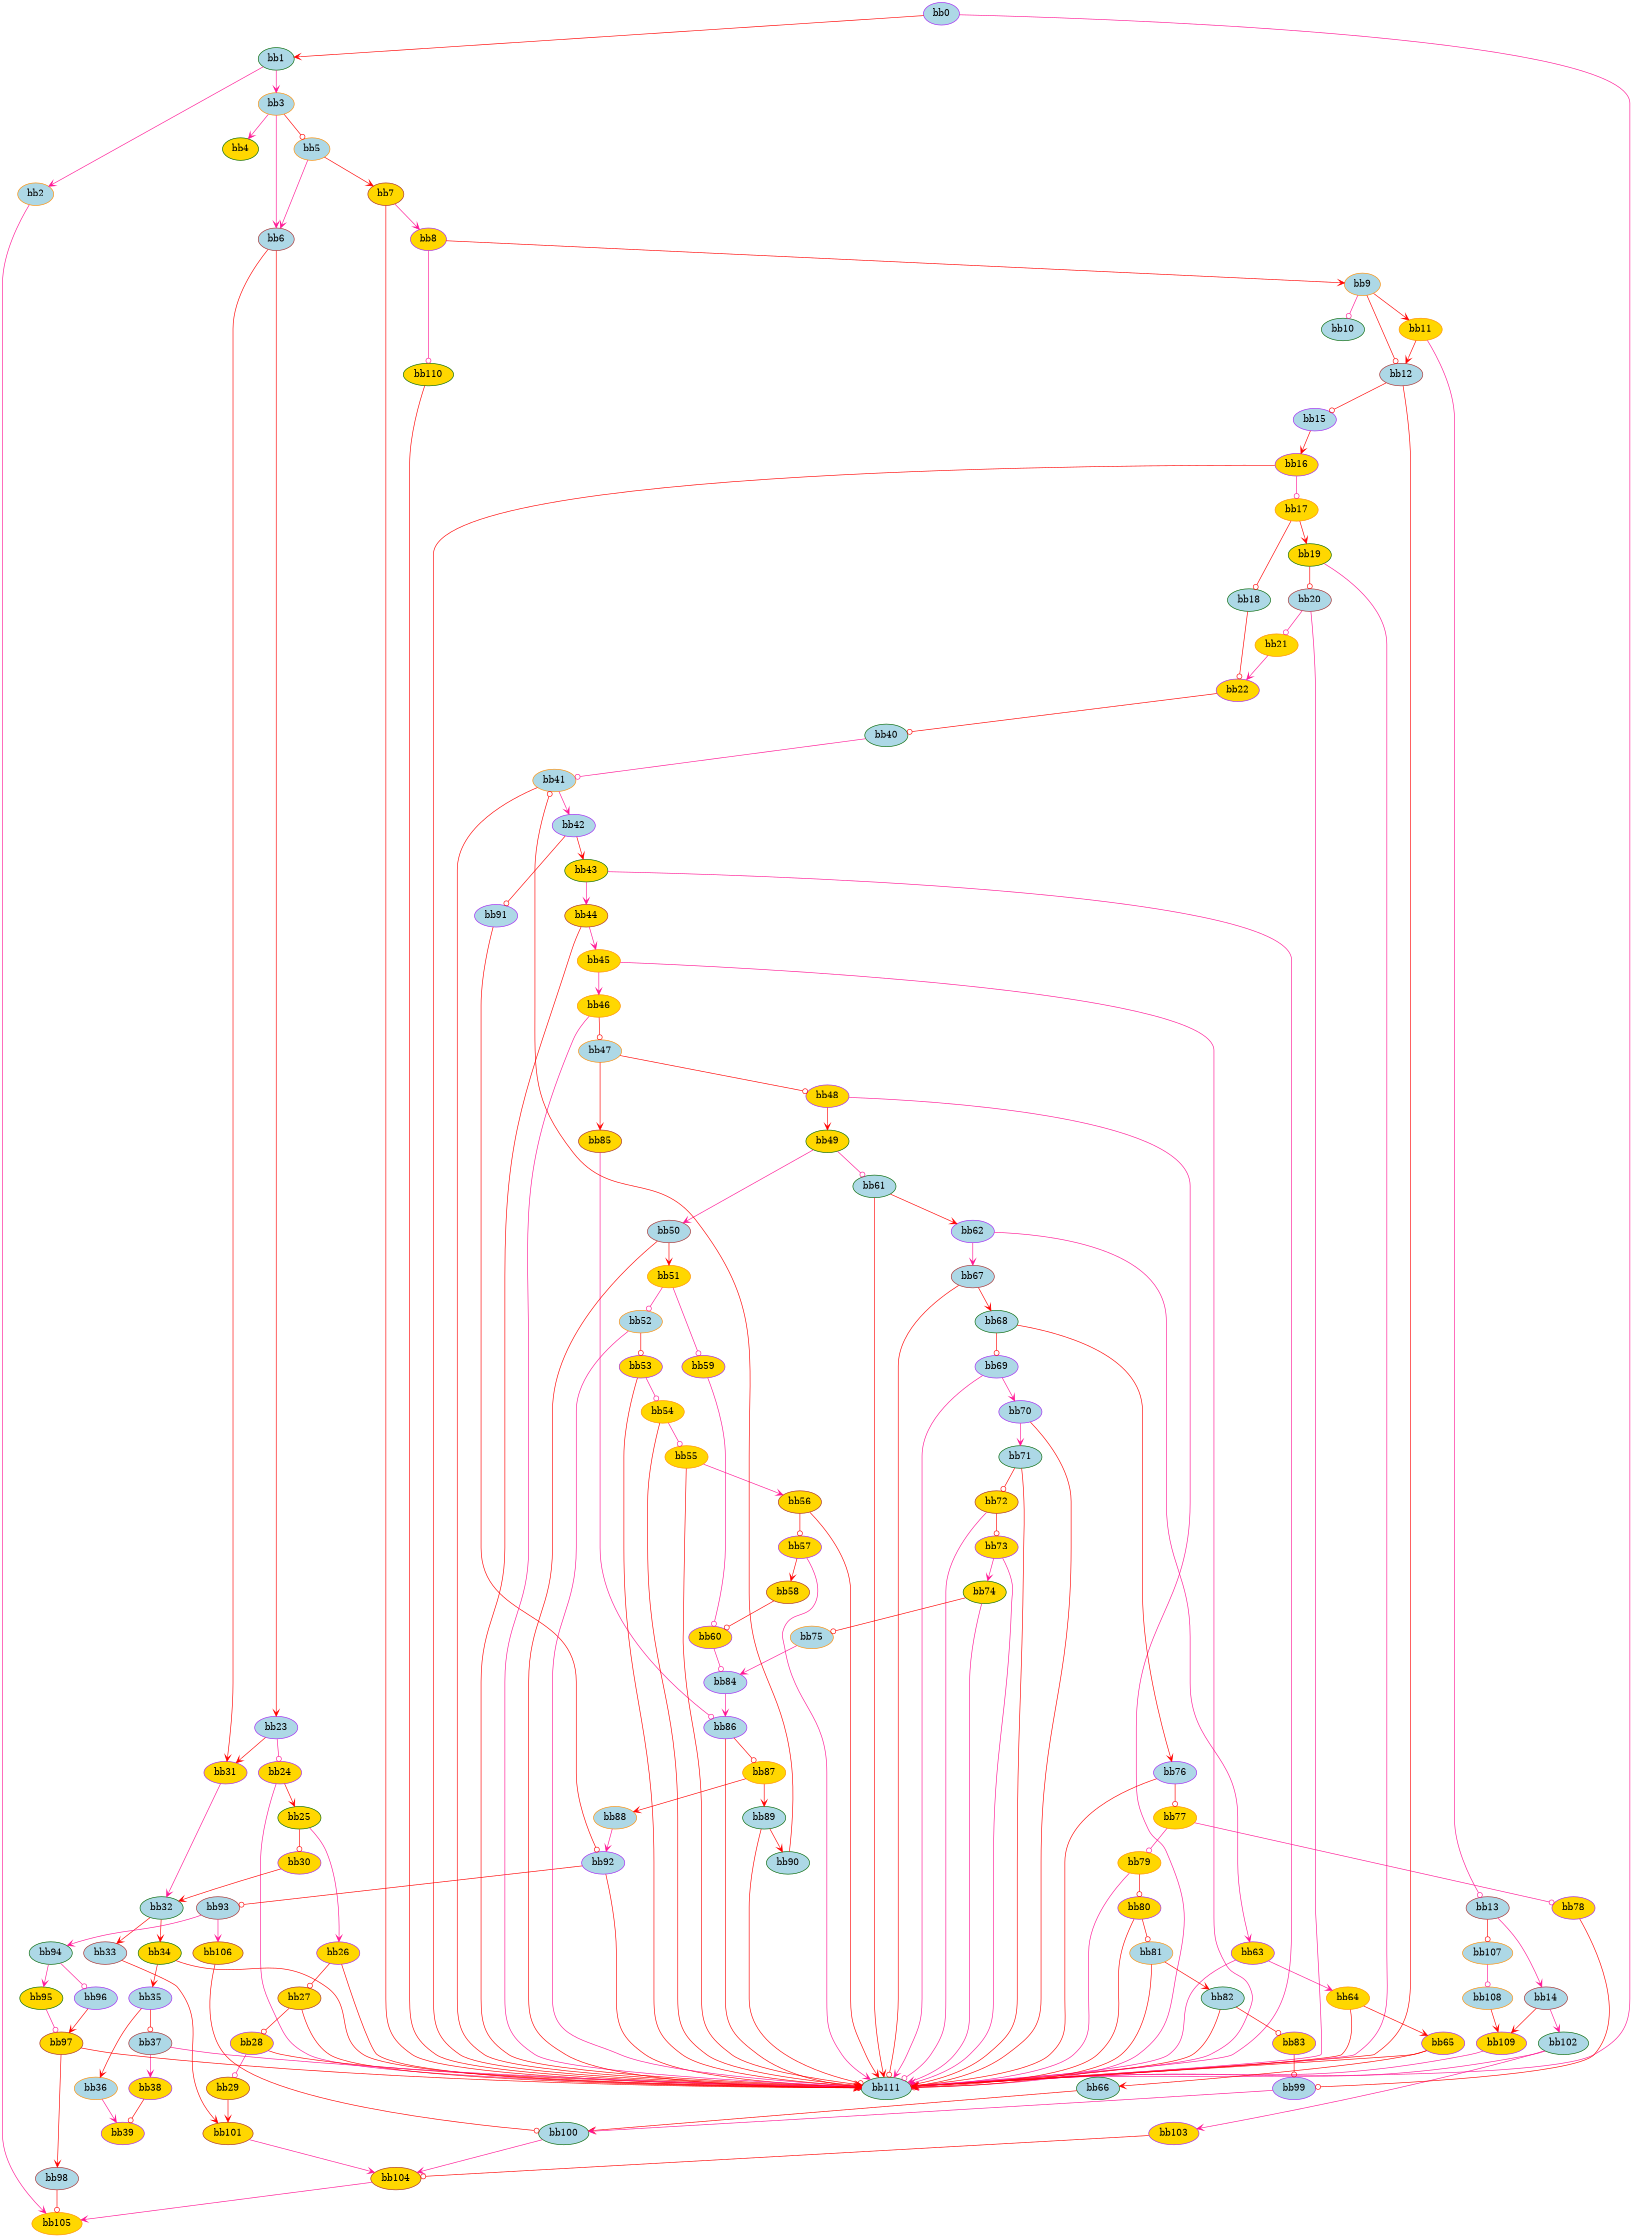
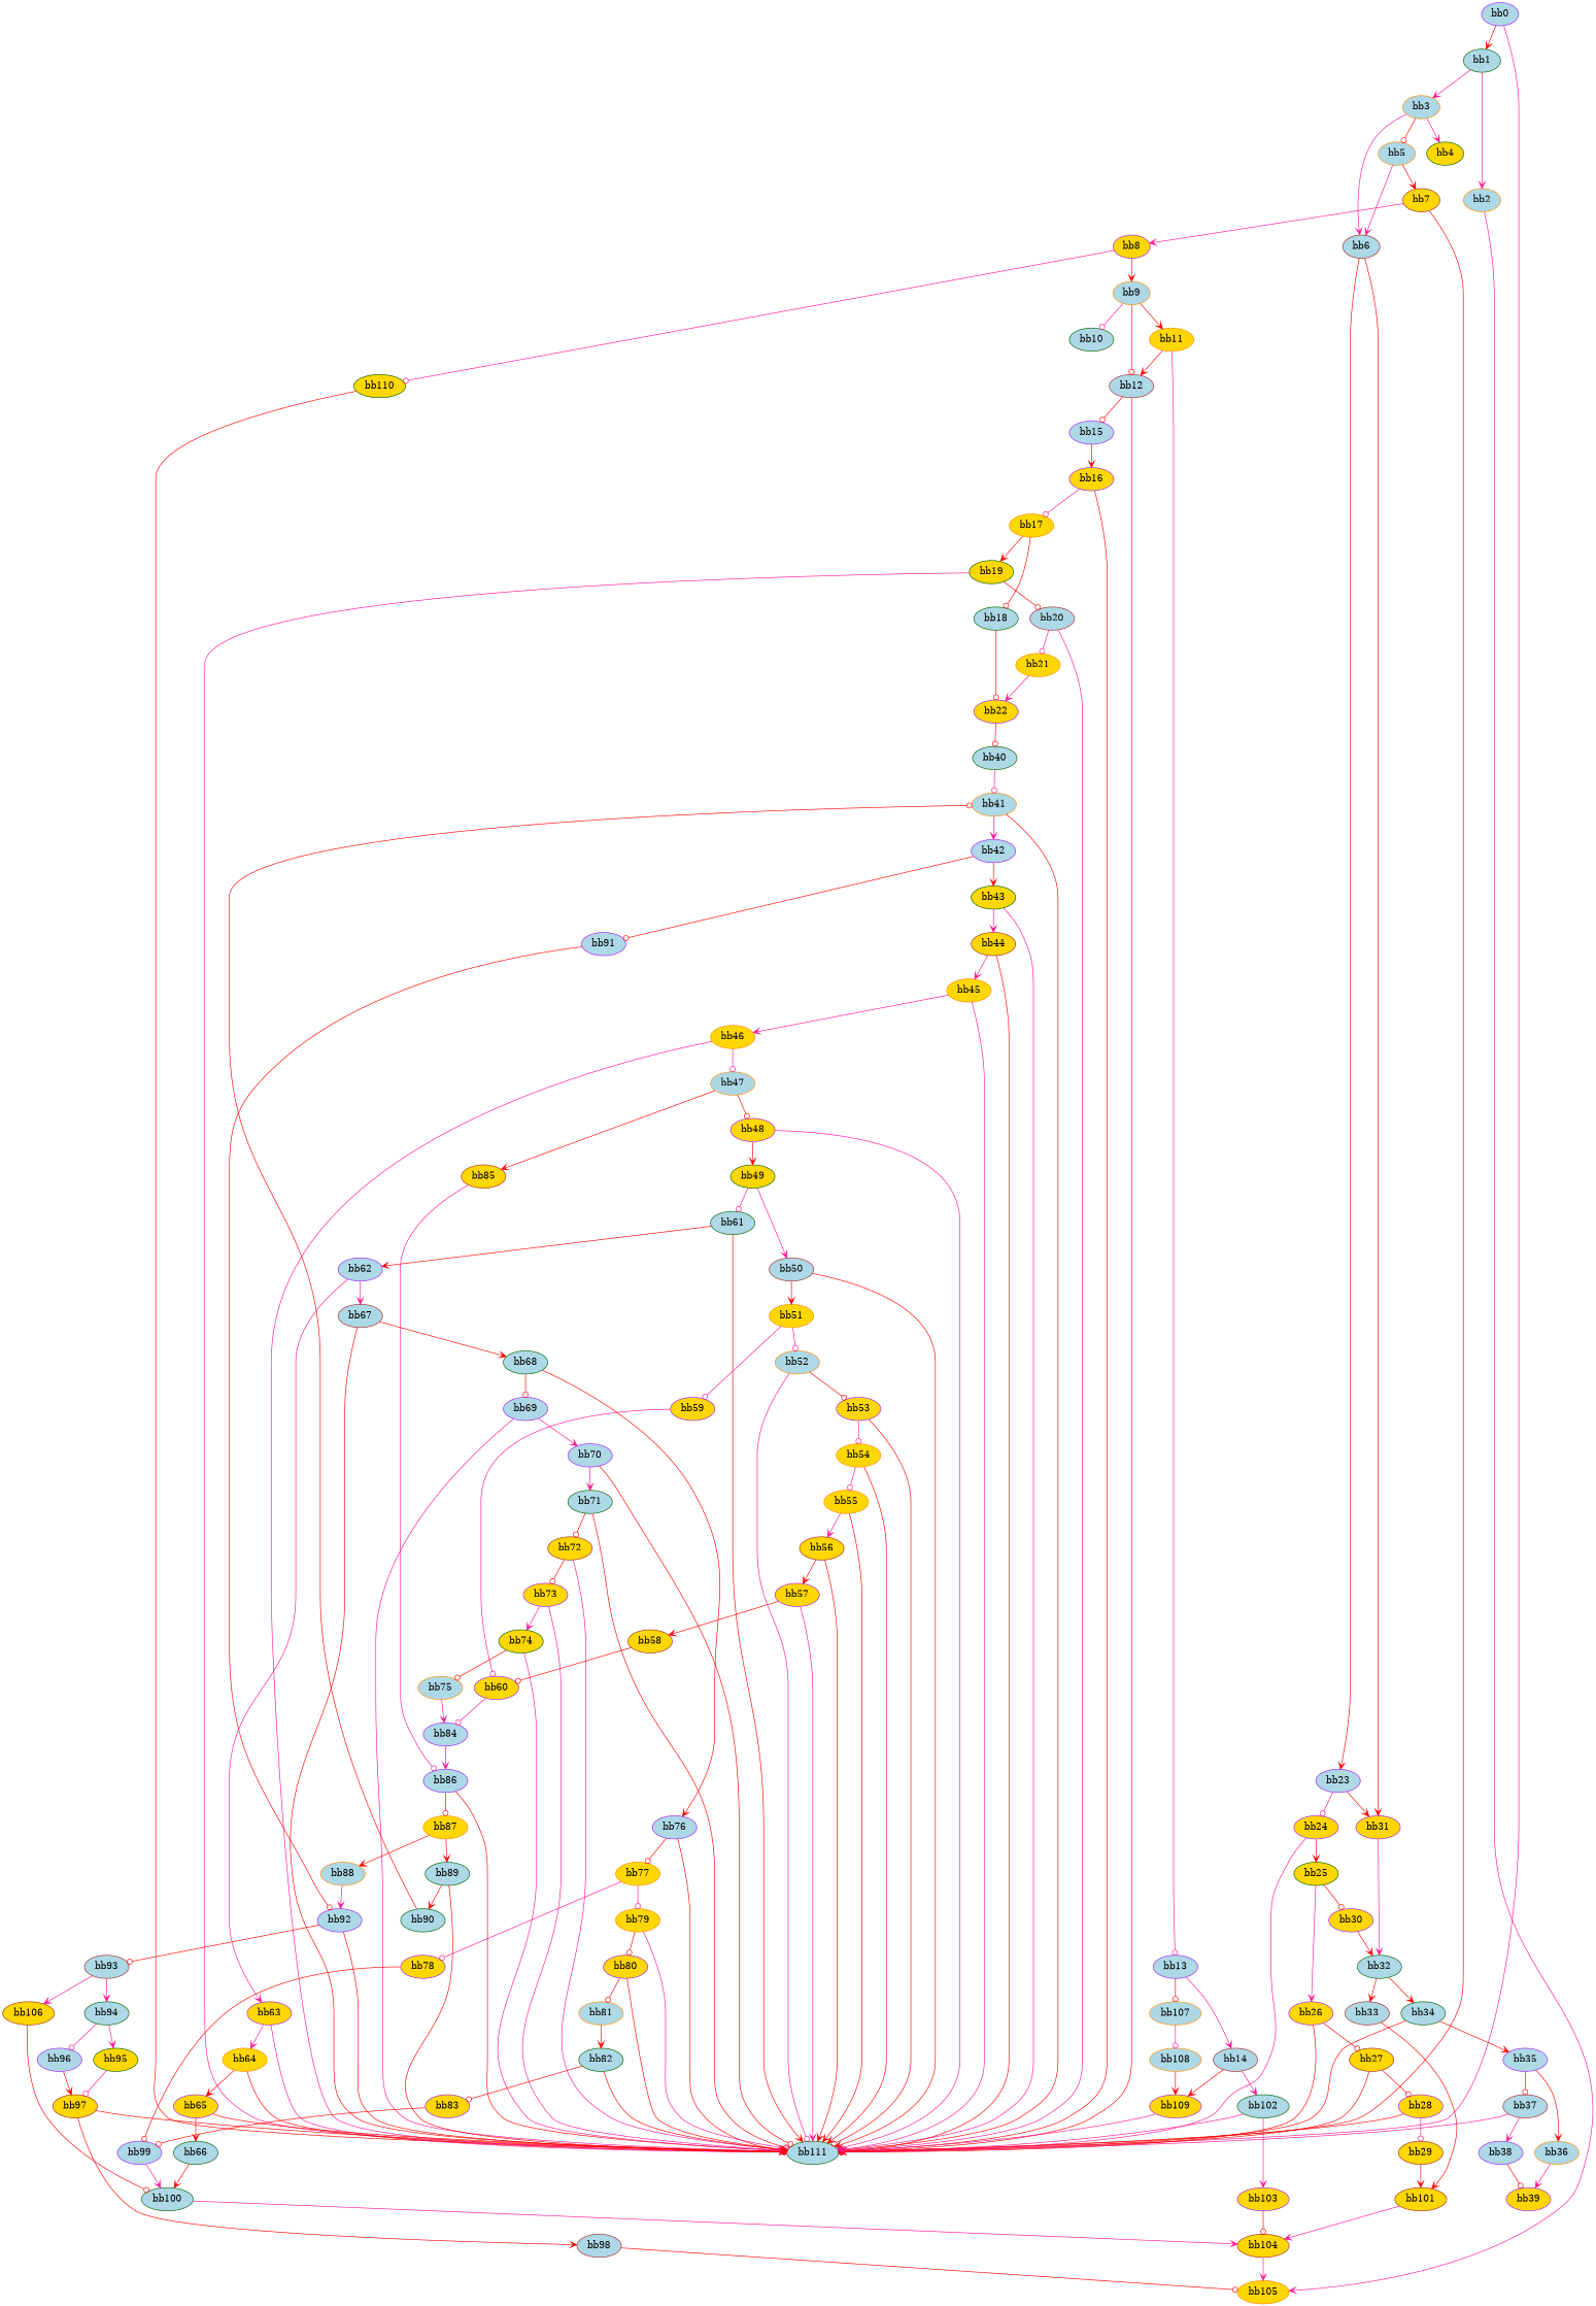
  digraph {
    fontname="DejaVu Serif"
    node [color=purple fillcolor=gold fontname="DejaVu Serif" style=filled]
    edge [arrowhead=vee color=red fontname="DejaVu Serif"]
    n1 [fillcolor=lightblue label="bb0\l"]
    n2 [color=darkgreen fillcolor=lightblue label="bb1\l"]
    n3 [color=darkgreen fillcolor=lightblue label="bb111\l"]
    n4 [color=darkorange fillcolor=lightblue label="bb2\l"]
    n5 [color=darkorange fillcolor=lightblue label="bb3\l"]
    n6 [color=darkorange label="bb105\l"]
    n7 [color=darkgreen label="bb4\l"]
    n8 [color=darkorange fillcolor=lightblue label="bb5\l"]
    n9 [color=brown fillcolor=lightblue label="bb6\l"]
    n10 [color=brown label="bb7\l"]
    n11 [fillcolor=lightblue label="bb23\l"]
    n12 [label="bb31\l"]
    n13 [label="bb8\l"]
    n14 [label="bb24\l"]
    n15 [color=darkgreen fillcolor=lightblue label="bb32\l"]
    n16 [color=darkorange fillcolor=lightblue label="bb9\l"]
    n17 [color=darkgreen label="bb110\l"]
    n18 [color=darkgreen fillcolor=lightblue label="bb10\l"]
    n19 [color=darkorange label="bb11\l"]
    n20 [color=brown fillcolor=lightblue label="bb12\l"]
-   n21 [color=brown fillcolor=lightblue label="bb13\l"]
+   n21 [fillcolor=lightblue label="bb13\l"]
    n22 [fillcolor=lightblue label="bb15\l"]
    n23 [color=brown fillcolor=lightblue label="bb14\l"]
    n24 [color=darkorange fillcolor=lightblue label="bb107\l"]
    n25 [label="bb16\l"]
    n26 [color=darkgreen fillcolor=lightblue label="bb102\l"]
    n27 [label="bb109\l"]
    n28 [color=darkorange fillcolor=lightblue label="bb108\l"]
    n29 [label="bb103\l"]
    n30 [color=darkorange label="bb17\l"]
    n31 [color=darkgreen fillcolor=lightblue label="bb18\l"]
    n32 [color=darkgreen label="bb19\l"]
    n33 [label="bb22\l"]
    n34 [color=brown fillcolor=lightblue label="bb20\l"]
    n35 [color=darkgreen fillcolor=lightblue label="bb40\l"]
    n36 [color=darkorange label="bb21\l"]
    n37 [color=darkorange fillcolor=lightblue label="bb41\l"]
    n38 [color=darkgreen label="bb25\l"]
    n39 [label="bb26\l"]
    n40 [label="bb30\l"]
    n41 [color=brown label="bb27\l"]
    n42 [label="bb28\l"]
    n43 [color=brown label="bb29\l"]
    n44 [color=brown label="bb101\l"]
    n45 [color=brown label="bb104\l"]
    n46 [color=brown fillcolor=lightblue label="bb33\l"]
-   n47 [color=darkgreen label="bb34\l"]
+   n47 [color=darkgreen fillcolor=lightblue label="bb34\l"]
    n48 [fillcolor=lightblue label="bb35\l"]
    n49 [color=darkorange fillcolor=lightblue label="bb36\l"]
    n50 [color=brown fillcolor=lightblue label="bb37\l"]
    n51 [label="bb39\l"]
-   n52 [label="bb38\l"]
+   n52 [fillcolor=lightblue label="bb38\l"]
    n53 [fillcolor=lightblue label="bb42\l"]
    n54 [color=darkgreen label="bb43\l"]
    n55 [fillcolor=lightblue label="bb91\l"]
    n56 [color=brown label="bb44\l"]
    n57 [fillcolor=lightblue label="bb92\l"]
    n58 [color=darkorange label="bb45\l"]
    n59 [color=darkorange label="bb46\l"]
    n60 [color=darkorange fillcolor=lightblue label="bb47\l"]
    n61 [label="bb48\l"]
    n62 [color=brown label="bb85\l"]
    n63 [color=darkgreen label="bb49\l"]
    n64 [fillcolor=lightblue label="bb86\l"]
    n65 [color=brown fillcolor=lightblue label="bb50\l"]
    n66 [color=darkgreen fillcolor=lightblue label="bb61\l"]
    n67 [color=darkorange label="bb51\l"]
    n68 [fillcolor=lightblue label="bb62\l"]
    n69 [color=darkorange fillcolor=lightblue label="bb52\l"]
    n70 [label="bb59\l"]
    n71 [label="bb53\l"]
    n72 [label="bb60\l"]
    n73 [color=darkorange label="bb54\l"]
    n74 [color=darkorange label="bb55\l"]
    n75 [color=brown label="bb56\l"]
    n76 [label="bb57\l"]
    n77 [color=brown label="bb58\l"]
    n78 [fillcolor=lightblue label="bb84\l"]
    n79 [label="bb63\l"]
    n80 [color=brown fillcolor=lightblue label="bb67\l"]
    n81 [color=darkorange label="bb64\l"]
    n82 [color=darkgreen fillcolor=lightblue label="bb68\l"]
    n83 [label="bb65\l"]
    n84 [color=darkgreen fillcolor=lightblue label="bb66\l"]
    n85 [color=darkgreen fillcolor=lightblue label="bb100\l"]
    n86 [fillcolor=lightblue label="bb69\l"]
    n87 [fillcolor=lightblue label="bb76\l"]
    n88 [fillcolor=lightblue label="bb70\l"]
    n89 [color=darkorange label="bb77\l"]
    n90 [color=darkgreen fillcolor=lightblue label="bb71\l"]
    n91 [color=brown label="bb72\l"]
    n92 [label="bb73\l"]
    n93 [color=darkgreen label="bb74\l"]
    n94 [color=darkorange fillcolor=lightblue label="bb75\l"]
    n95 [label="bb78\l"]
    n96 [color=darkorange label="bb79\l"]
    n97 [fillcolor=lightblue label="bb99\l"]
    n98 [label="bb80\l"]
    n99 [color=darkorange fillcolor=lightblue label="bb81\l"]
    n100 [color=darkgreen fillcolor=lightblue label="bb82\l"]
    n101 [label="bb83\l"]
    n102 [color=darkorange label="bb87\l"]
    n103 [color=darkorange fillcolor=lightblue label="bb88\l"]
    n104 [color=darkgreen fillcolor=lightblue label="bb89\l"]
    n105 [color=darkgreen fillcolor=lightblue label="bb90\l"]
    n106 [color=brown fillcolor=lightblue label="bb93\l"]
    n107 [color=darkgreen fillcolor=lightblue label="bb94\l"]
    n108 [color=brown label="bb106\l"]
    n109 [color=darkgreen label="bb95\l"]
    n110 [fillcolor=lightblue label="bb96\l"]
    n111 [color=brown label="bb97\l"]
    n112 [color=brown fillcolor=lightblue label="bb98\l"]
    n1 -> n2
    n1 -> n3 [arrowhead=odot color=deeppink]
    n2 -> n4 [color=deeppink]
    n2 -> n5 [color=deeppink]
    n4 -> n6 [color=deeppink]
    n5 -> n7 [color=deeppink]
    n5 -> n8 [arrowhead=odot]
    n5 -> n9 [color=deeppink]
    n8 -> n9 [color=deeppink]
    n8 -> n10
    n9 -> n11
    n9 -> n12
    n10 -> n3
    n10 -> n13 [color=deeppink]
    n11 -> n12
    n11 -> n14 [arrowhead=odot color=deeppink]
    n12 -> n15 [color=deeppink]
    n13 -> n16
    n13 -> n17 [arrowhead=odot color=deeppink]
    n14 -> n3 [arrowhead=odot color=deeppink]
    n14 -> n38
    n15 -> n46
    n15 -> n47
    n16 -> n18 [arrowhead=odot color=deeppink]
    n16 -> n19
    n16 -> n20 [arrowhead=odot]
    n17 -> n3 [arrowhead=odot]
    n19 -> n20
    n19 -> n21 [arrowhead=odot color=deeppink]
    n20 -> n3
    n20 -> n22 [arrowhead=odot]
    n21 -> n23 [color=deeppink]
    n21 -> n24 [arrowhead=odot]
    n22 -> n25
    n23 -> n26 [color=deeppink]
    n23 -> n27
    n24 -> n28 [arrowhead=odot color=deeppink]
    n25 -> n3
    n25 -> n30 [arrowhead=odot color=deeppink]
    n26 -> n3 [arrowhead=odot color=deeppink]
    n26 -> n29 [color=deeppink]
    n27 -> n3 [color=deeppink]
    n28 -> n27
    n29 -> n45 [arrowhead=odot]
    n30 -> n31 [arrowhead=odot]
    n30 -> n32
    n31 -> n33 [arrowhead=odot]
    n32 -> n3 [color=deeppink]
    n32 -> n34 [arrowhead=odot]
    n33 -> n35 [arrowhead=odot]
    n34 -> n3 [arrowhead=odot color=deeppink]
    n34 -> n36 [arrowhead=odot color=deeppink]
    n35 -> n37 [arrowhead=odot color=deeppink]
    n36 -> n33 [color=deeppink]
    n37 -> n3 [arrowhead=odot]
    n37 -> n53 [color=deeppink]
    n38 -> n39 [color=deeppink]
    n38 -> n40 [arrowhead=odot]
    n39 -> n3 [arrowhead=odot]
    n39 -> n41 [arrowhead=odot]
    n40 -> n15
    n41 -> n3 [arrowhead=odot]
    n41 -> n42 [arrowhead=odot]
    n42 -> n3 [arrowhead=odot]
    n42 -> n43 [arrowhead=odot color=deeppink]
    n43 -> n44
    n44 -> n45 [color=deeppink]
    n45 -> n6 [color=deeppink]
    n46 -> n44
    n47 -> n3 [arrowhead=odot]
    n47 -> n48
    n48 -> n49
    n48 -> n50 [arrowhead=odot]
    n49 -> n51 [color=deeppink]
    n50 -> n3 [arrowhead=odot color=deeppink]
    n50 -> n52 [color=deeppink]
    n52 -> n51 [arrowhead=odot]
    n53 -> n54
    n53 -> n55 [arrowhead=odot]
    n54 -> n3 [arrowhead=odot color=deeppink]
    n54 -> n56 [color=deeppink]
    n55 -> n57 [arrowhead=odot]
    n56 -> n3
    n56 -> n58 [color=deeppink]
    n57 -> n3 [arrowhead=odot]
    n57 -> n106 [arrowhead=odot]
    n58 -> n3 [color=deeppink]
    n58 -> n59 [color=deeppink]
    n59 -> n3 [arrowhead=odot color=deeppink]
-   n59 -> n60 [arrowhead=odot]
+   n59 -> n60 [arrowhead=odot color=deeppink]
    n60 -> n61 [arrowhead=odot]
    n60 -> n62
    n61 -> n3 [color=deeppink]
    n61 -> n63
    n62 -> n64 [arrowhead=odot color=deeppink]
    n63 -> n65 [color=deeppink]
    n63 -> n66 [arrowhead=odot color=deeppink]
    n64 -> n3
    n64 -> n102 [arrowhead=odot]
    n65 -> n3
    n65 -> n67
    n66 -> n3
    n66 -> n68
    n67 -> n69 [arrowhead=odot color=deeppink]
    n67 -> n70 [arrowhead=odot color=deeppink]
    n68 -> n79 [color=deeppink]
    n68 -> n80 [color=deeppink]
    n69 -> n3 [arrowhead=odot color=deeppink]
    n69 -> n71 [arrowhead=odot]
    n70 -> n72 [arrowhead=odot color=deeppink]
    n71 -> n3 [arrowhead=odot]
    n71 -> n73 [arrowhead=odot color=deeppink]
    n72 -> n78 [arrowhead=odot color=deeppink]
    n73 -> n3
    n73 -> n74 [arrowhead=odot color=deeppink]
    n74 -> n3
    n74 -> n75 [color=deeppink]
    n75 -> n3
-   n75 -> n76 [arrowhead=odot]
+   n75 -> n76
    n76 -> n3 [color=deeppink]
    n76 -> n77
    n77 -> n72 [arrowhead=odot]
    n78 -> n64 [color=deeppink]
    n79 -> n3 [arrowhead=odot color=deeppink]
    n79 -> n81 [color=deeppink]
    n80 -> n3 [arrowhead=odot]
    n80 -> n82
    n81 -> n3 [arrowhead=odot]
    n81 -> n83
    n82 -> n86 [arrowhead=odot]
    n82 -> n87
    n83 -> n3 [arrowhead=odot]
    n83 -> n84
    n84 -> n85
    n85 -> n45 [color=deeppink]
    n86 -> n3 [color=deeppink]
    n86 -> n88 [color=deeppink]
    n87 -> n3
    n87 -> n89 [arrowhead=odot]
    n88 -> n3 [arrowhead=odot]
    n88 -> n90 [color=deeppink]
    n89 -> n95 [arrowhead=odot color=deeppink]
    n89 -> n96 [arrowhead=odot color=deeppink]
    n90 -> n3 [arrowhead=odot]
    n90 -> n91 [arrowhead=odot]
    n91 -> n3 [arrowhead=odot color=deeppink]
    n91 -> n92 [arrowhead=odot]
    n92 -> n3 [color=deeppink]
    n92 -> n93 [color=deeppink]
    n93 -> n3 [color=deeppink]
    n93 -> n94 [arrowhead=odot]
    n94 -> n78 [color=deeppink]
    n95 -> n97 [arrowhead=odot]
    n96 -> n3 [arrowhead=odot color=deeppink]
    n96 -> n98 [arrowhead=odot]
    n97 -> n85 [color=deeppink]
    n98 -> n3
    n98 -> n99 [arrowhead=odot]
-   n99 -> n3 [arrowhead=odot]
    n99 -> n100
    n100 -> n3
    n100 -> n101 [arrowhead=odot]
    n101 -> n97 [arrowhead=odot]
    n102 -> n103
    n102 -> n104
    n103 -> n57 [color=deeppink]
    n104 -> n3 [arrowhead=odot]
    n104 -> n105
    n105 -> n37 [arrowhead=odot]
    n106 -> n107 [color=deeppink]
    n106 -> n108 [color=deeppink]
    n107 -> n109 [color=deeppink]
    n107 -> n110 [arrowhead=odot color=deeppink]
    n108 -> n85 [arrowhead=odot]
    n109 -> n111 [arrowhead=odot color=deeppink]
    n110 -> n111
    n111 -> n3
    n111 -> n112
    n112 -> n6 [arrowhead=odot]
  }
